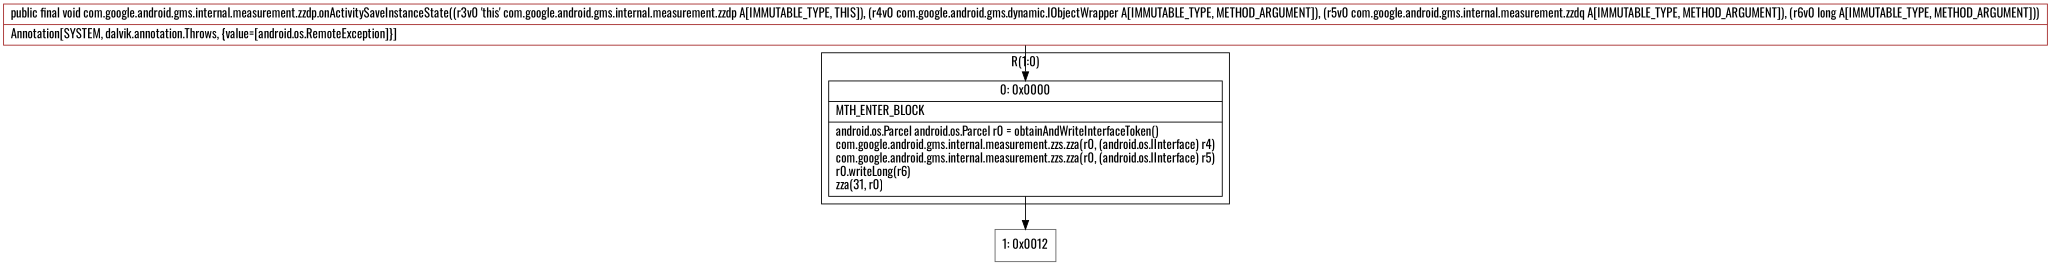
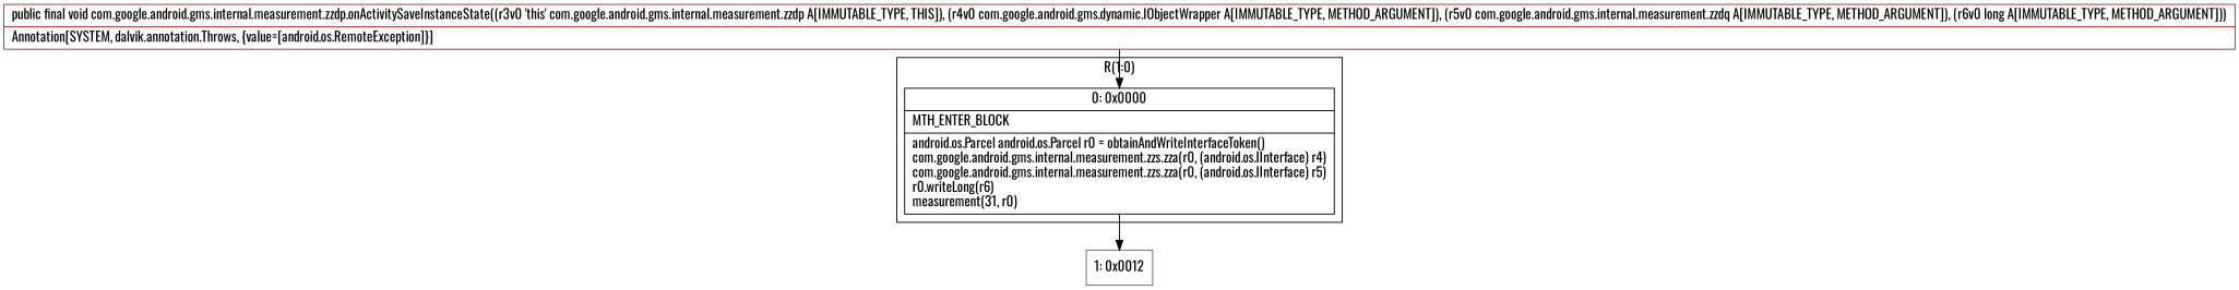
  digraph {
    fontname=Oswald
    node [shape=record fontname=Oswald]
    edge [arrowhead=normal fontname=Oswald]
-   n1 [color=black label="{0\:\ 0x0000|MTH_ENTER_BLOCK\l|android.os.Parcel android.os.Parcel r0 = obtainAndWriteInterfaceToken()\lcom.google.android.gms.internal.measurement.zzs.zza(r0, (android.os.IInterface) r4)\lcom.google.android.gms.internal.measurement.zzs.zza(r0, (android.os.IInterface) r5)\lr0.writeLong(r6)\lzza(31, r0)\l}"]
+   n1 [color=black label="{0\:\ 0x0000|MTH_ENTER_BLOCK\l|android.os.Parcel android.os.Parcel r0 = obtainAndWriteInterfaceToken()\lcom.google.android.gms.internal.measurement.zzs.zza(r0, (android.os.IInterface) r4)\lcom.google.android.gms.internal.measurement.zzs.zza(r0, (android.os.IInterface) r5)\lr0.writeLong(r6)\lmeasurement(31, r0)\l}"]
    n2 [color=gray40 label="{1\:\ 0x0012}"]
    n3 [label="{public final void com.google.android.gms.internal.measurement.zzdp.onActivitySaveInstanceState((r3v0 'this' com.google.android.gms.internal.measurement.zzdp A[IMMUTABLE_TYPE, THIS]), (r4v0 com.google.android.gms.dynamic.IObjectWrapper A[IMMUTABLE_TYPE, METHOD_ARGUMENT]), (r5v0 com.google.android.gms.internal.measurement.zzdq A[IMMUTABLE_TYPE, METHOD_ARGUMENT]), (r6v0 long A[IMMUTABLE_TYPE, METHOD_ARGUMENT]))  | Annotation[SYSTEM, dalvik.annotation.Throws, \{value=[android.os.RemoteException]\}]\l}" color=brown]
    subgraph cluster_1 {
      label="R(1:0)"
      n1
    }
    n1 -> n2
    n3 -> n1
  }
